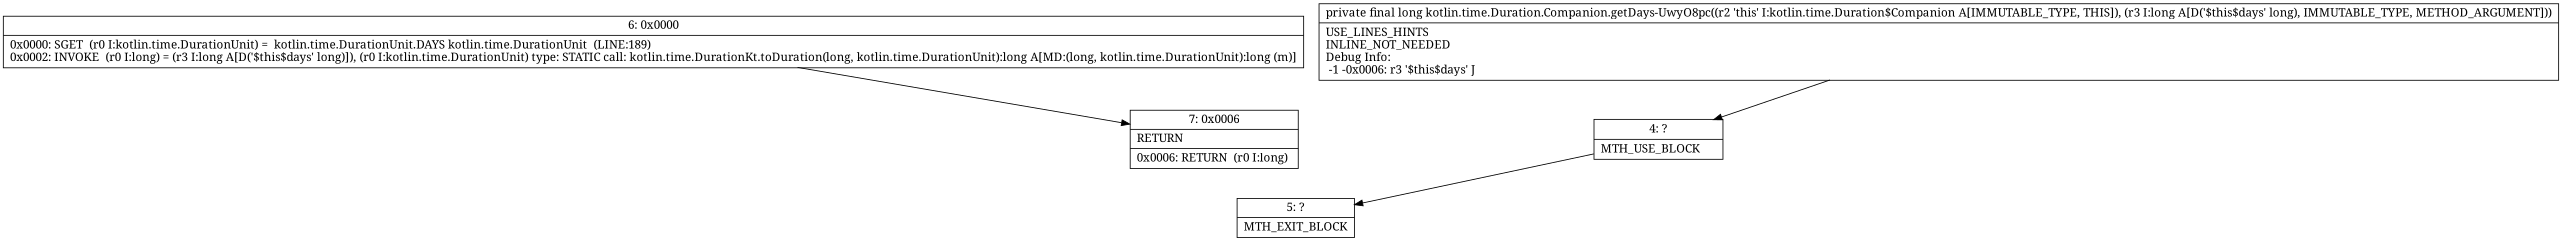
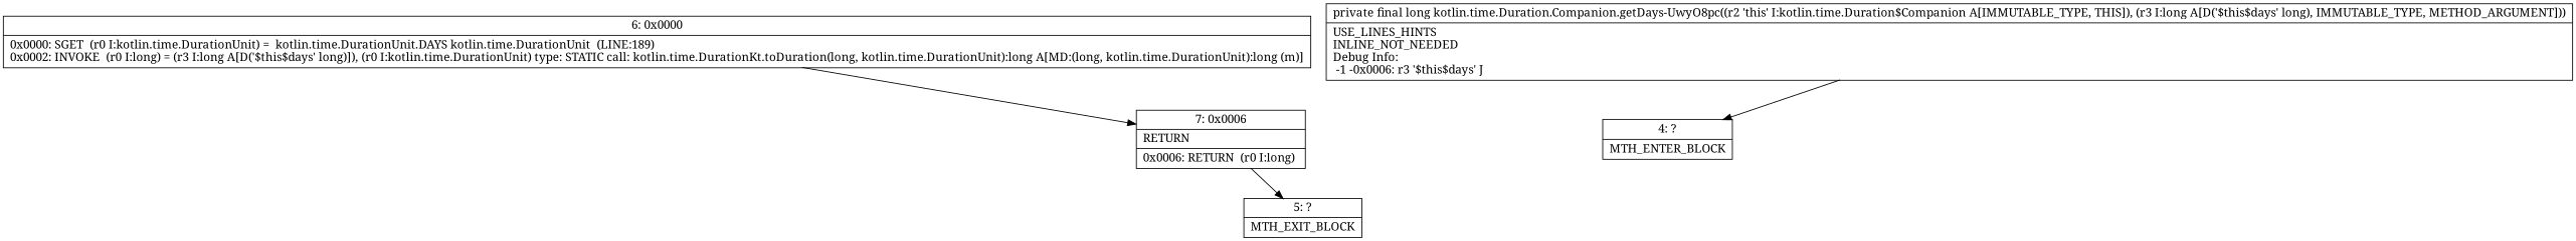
  digraph {
    fontname="Noto Serif"
    node [fontname="Noto Serif" shape=record]
    edge [fontname="Noto Serif"]
-   n1 [label="{4\:\ ?|MTH_USE_BLOCK\l}"]
+   n1 [label="{4\:\ ?|MTH_ENTER_BLOCK\l}"]
    n2 [label="{6\:\ 0x0000|0x0000: SGET  (r0 I:kotlin.time.DurationUnit) =  kotlin.time.DurationUnit.DAYS kotlin.time.DurationUnit  (LINE:189)\l0x0002: INVOKE  (r0 I:long) = (r3 I:long A[D('$this$days' long)]), (r0 I:kotlin.time.DurationUnit) type: STATIC call: kotlin.time.DurationKt.toDuration(long, kotlin.time.DurationUnit):long A[MD:(long, kotlin.time.DurationUnit):long (m)]\l}"]
    n3 [label="{7\:\ 0x0006|RETURN\l|0x0006: RETURN  (r0 I:long) \l}"]
    n4 [label="{5\:\ ?|MTH_EXIT_BLOCK\l}"]
    n5 [label="{private final long kotlin.time.Duration.Companion.getDays\-UwyO8pc((r2 'this' I:kotlin.time.Duration$Companion A[IMMUTABLE_TYPE, THIS]), (r3 I:long A[D('$this$days' long), IMMUTABLE_TYPE, METHOD_ARGUMENT]))  | USE_LINES_HINTS\lINLINE_NOT_NEEDED\lDebug Info:\l  \-1 \-0x0006: r3 '$this$days' J\l}"]
    n2 -> n3
-   n1 -> n4
+   n3 -> n4
    n5 -> n1
  }
